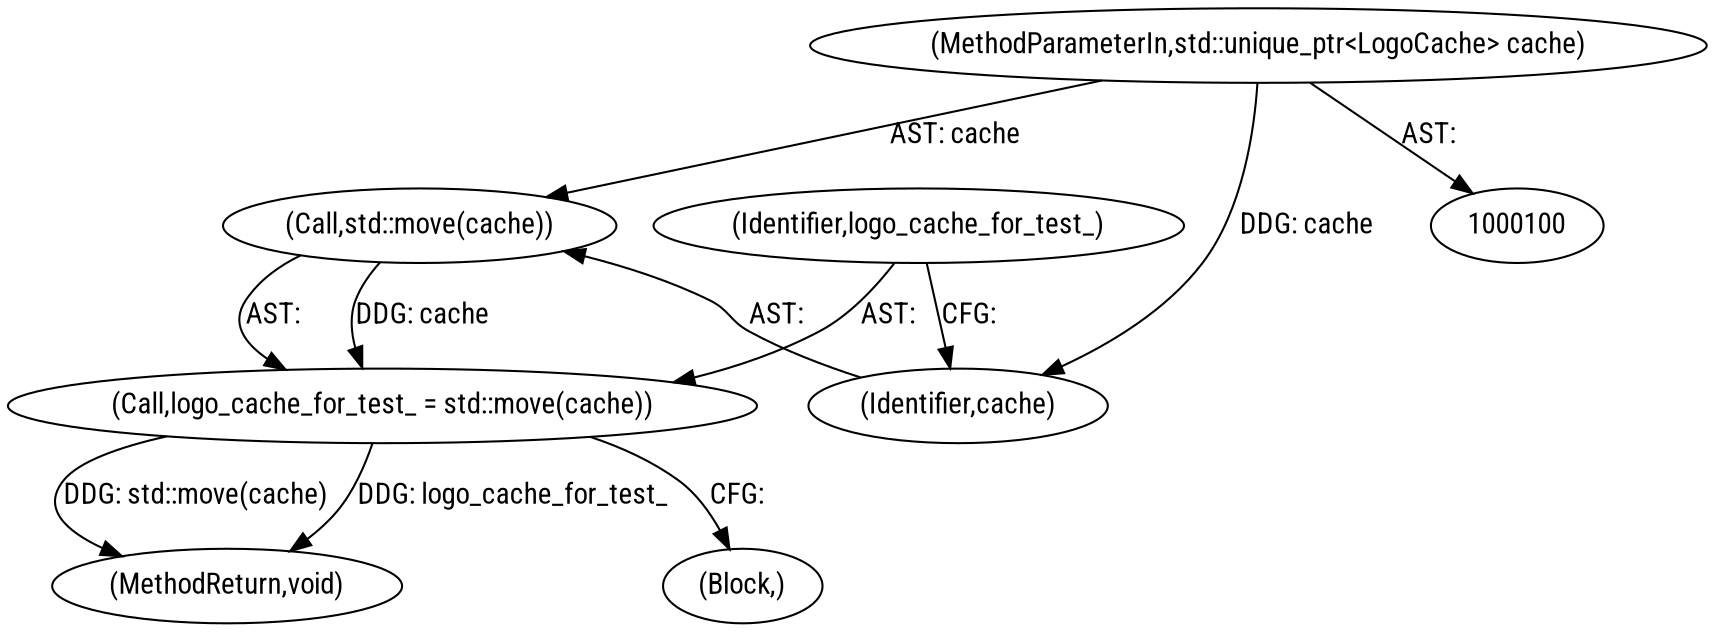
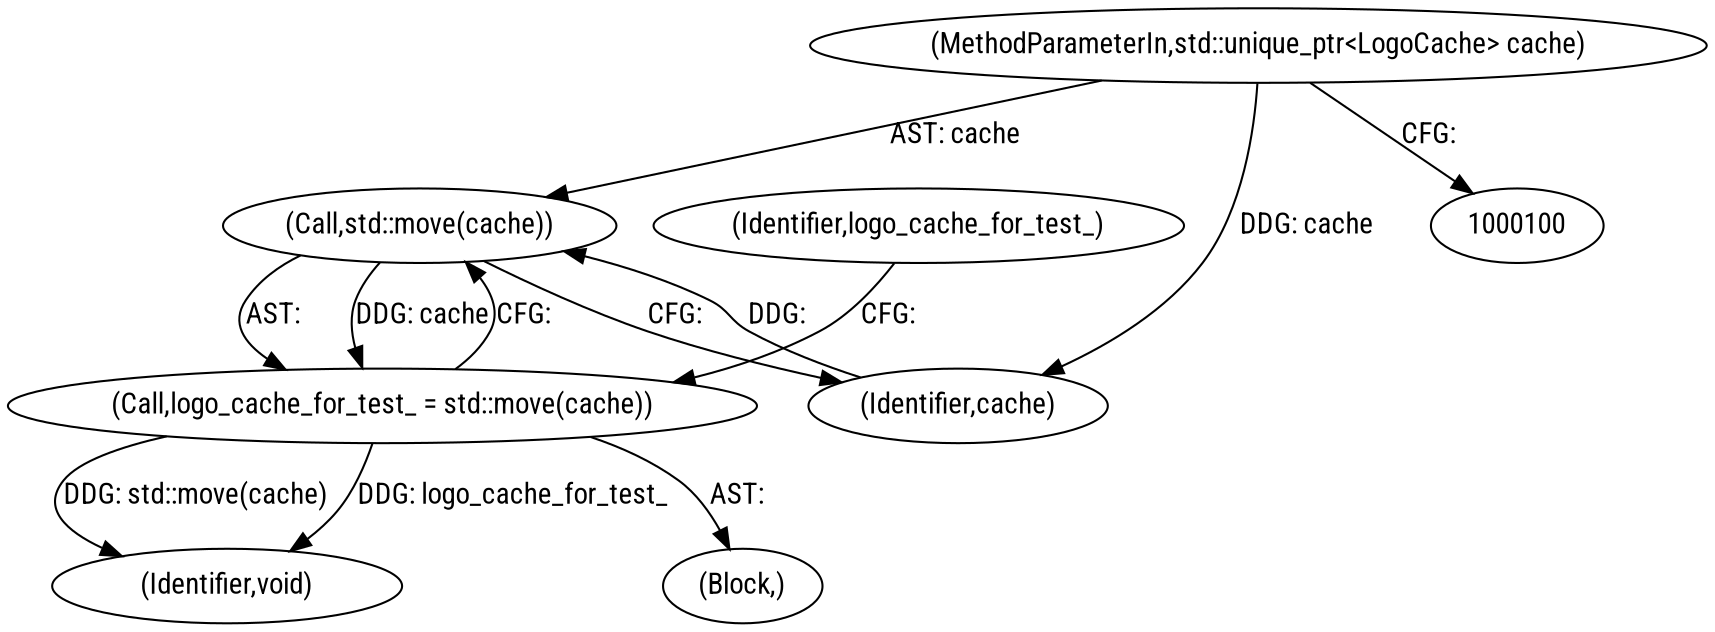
  digraph {
    fontname="Roboto Condensed"
    node [fontname="Roboto Condensed"]
    edge [fontname="Roboto Condensed"]
    n1 [label="(Call,std::move(cache))"]
    n2 [label="(Call,logo_cache_for_test_ = std::move(cache))"]
    n3 [label="(Identifier,cache)"]
-   n4 [label="(MethodReturn,void)"]
+   n4 [label="(Identifier,void)"]
    n5 [label="(Block,)"]
    n6 [label="(MethodParameterIn,std::unique_ptr<LogoCache> cache)"]
    1000100
    n8 [label="(Identifier,logo_cache_for_test_)"]
    n1 -> n2 [label="AST: "]
    n1 -> n2 [label="DDG: cache"]
-   n8 -> n3 [label="CFG: "]
+   n1 -> n3 [label="CFG: "]
+   n2 -> n1 [label="CFG: "]
    n2 -> n4 [label="DDG: logo_cache_for_test_"]
    n2 -> n4 [label="DDG: std::move(cache)"]
-   n2 -> n5 [label="CFG: "]
-   n3 -> n1 [label="AST: "]
+   n2 -> n5 [label="AST: "]
+   n3 -> n1 [label="DDG: "]
    n6 -> n1 [label="AST: cache"]
    n6 -> n3 [label="DDG: cache"]
-   n6 -> 1000100 [label="AST: "]
-   n8 -> n2 [label="AST: "]
+   n6 -> 1000100 [label="CFG: "]
+   n8 -> n2 [label="CFG: "]
  }
